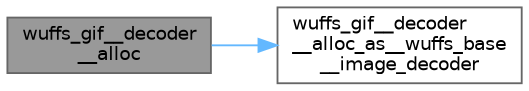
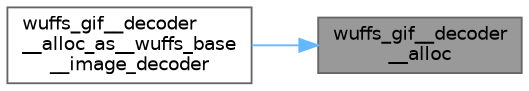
  digraph {
    rankdir=RL
    node [fontname=Helvetica fontsize=10 shape=box style=filled]
    n1 [color=gray40 fillcolor=grey60 fontcolor=black height=0.2 label="wuffs_gif__decoder\l__alloc" width=0.4]
    n2 [color=grey40 fillcolor=white height=0.2 label="wuffs_gif__decoder\l__alloc_as__wuffs_base\l__image_decoder" width=0.4]
-   n2 -> n1 [color=steelblue1 dir=back fontname=Helvetica fontsize=10 labelfontname=Helvetica labelfontsize=10 style=solid]
+   n1 -> n2 [color=steelblue1 dir=back fontname=Helvetica fontsize=10 labelfontname=Helvetica labelfontsize=10 style=solid]
  }
